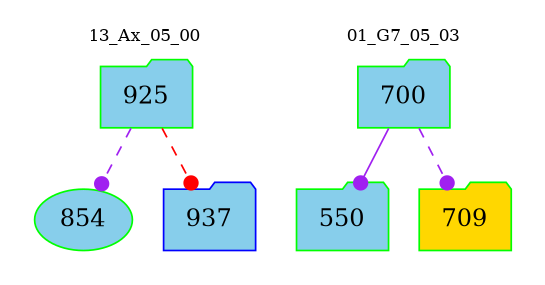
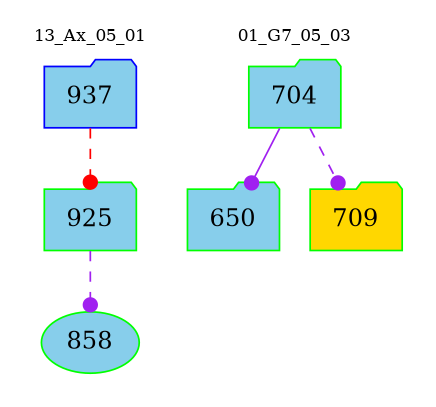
  digraph {
    node [color=green fillcolor=skyblue shape=folder style=filled]
    edge [arrowhead=dot color=purple style=dashed]
    n1 [label=925]
-   n2 [label=854 shape=ellipse]
+   n2 [label=858 shape=ellipse]
    n3 [color=blue label=937]
-   n4 [label=700]
-   n5 [label=550]
+   n4 [label=704]
+   n5 [label=650]
    n6 [fillcolor=gold label=709]
    subgraph cluster_1 {
      color=white
      fontsize=10
-     label="13_Ax_05_00"
+     label="13_Ax_05_01"
      n1
      n2
      n3
    }
    subgraph cluster_2 {
      color=white
      fontsize=10
      label="01_G7_05_03"
      n4
      n5
      n6
    }
    n1 -> n2
-   n1 -> n3 [color=red]
+   n3 -> n1 [color=red]
    n4 -> n5 [style=solid]
    n4 -> n6
  }
